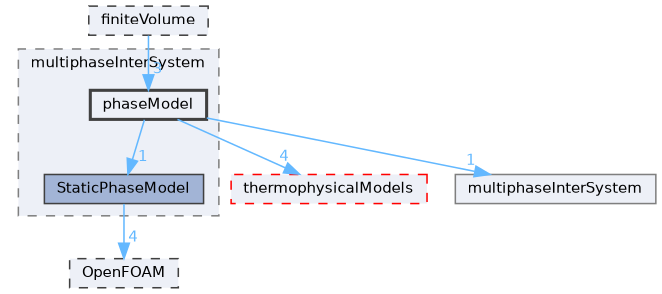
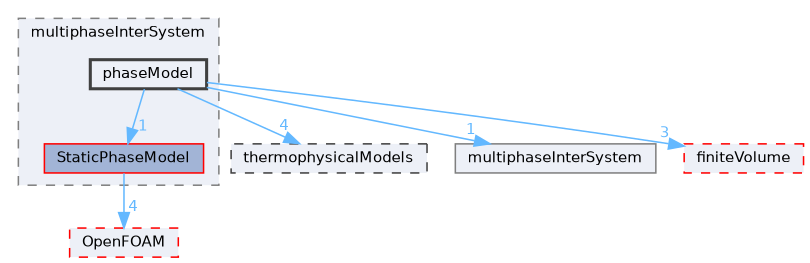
  digraph {
    compound=true
    node [color=red fillcolor="#edf0f7" fontname=Helvetica fontsize=10 shape=box style="filled,dashed"]
    edge [color=steelblue1 fontcolor=steelblue1 fontname=Helvetica fontsize=10 headlabel=4 labeldistance=1.5 labelfontname=Helvetica labelfontsize=10]
-   n1 [color=grey25 fillcolor="#a2b4d6" height=0.2 label=StaticPhaseModel style=filled width=0.4]
+   n1 [fillcolor="#a2b4d6" height=0.2 label=StaticPhaseModel style=filled width=0.4]
    n2 [color=grey25 height=0.2 label=phaseModel style="filled,bold" width=0.4]
-   n3 [color=grey25 height=0.2 label=OpenFOAM width=0.4]
-   n4 [height=0.2 label=thermophysicalModels width=0.4]
+   n3 [height=0.2 label=OpenFOAM width=0.4]
+   n4 [color=grey25 height=0.2 label=thermophysicalModels width=0.4]
    n5 [color=grey50 height=0.2 label=multiphaseInterSystem style=filled width=0.4]
-   n6 [color=grey25 height=0.2 label=finiteVolume width=0.4]
+   n6 [height=0.2 label=finiteVolume width=0.4]
    subgraph cluster_1 {
      bgcolor="#edf0f7"
      fontname=Helvetica
      fontsize=10
      label=multiphaseInterSystem
      pencolor=grey50
      style="filled,dashed"
      n1
      n2
    }
    n1 -> n3
    n2 -> n1 [headlabel=1]
    n2 -> n4
    n2 -> n5 [headlabel=1]
-   n6 -> n2 [headlabel=3]
+   n2 -> n6 [headlabel=3]
  }
